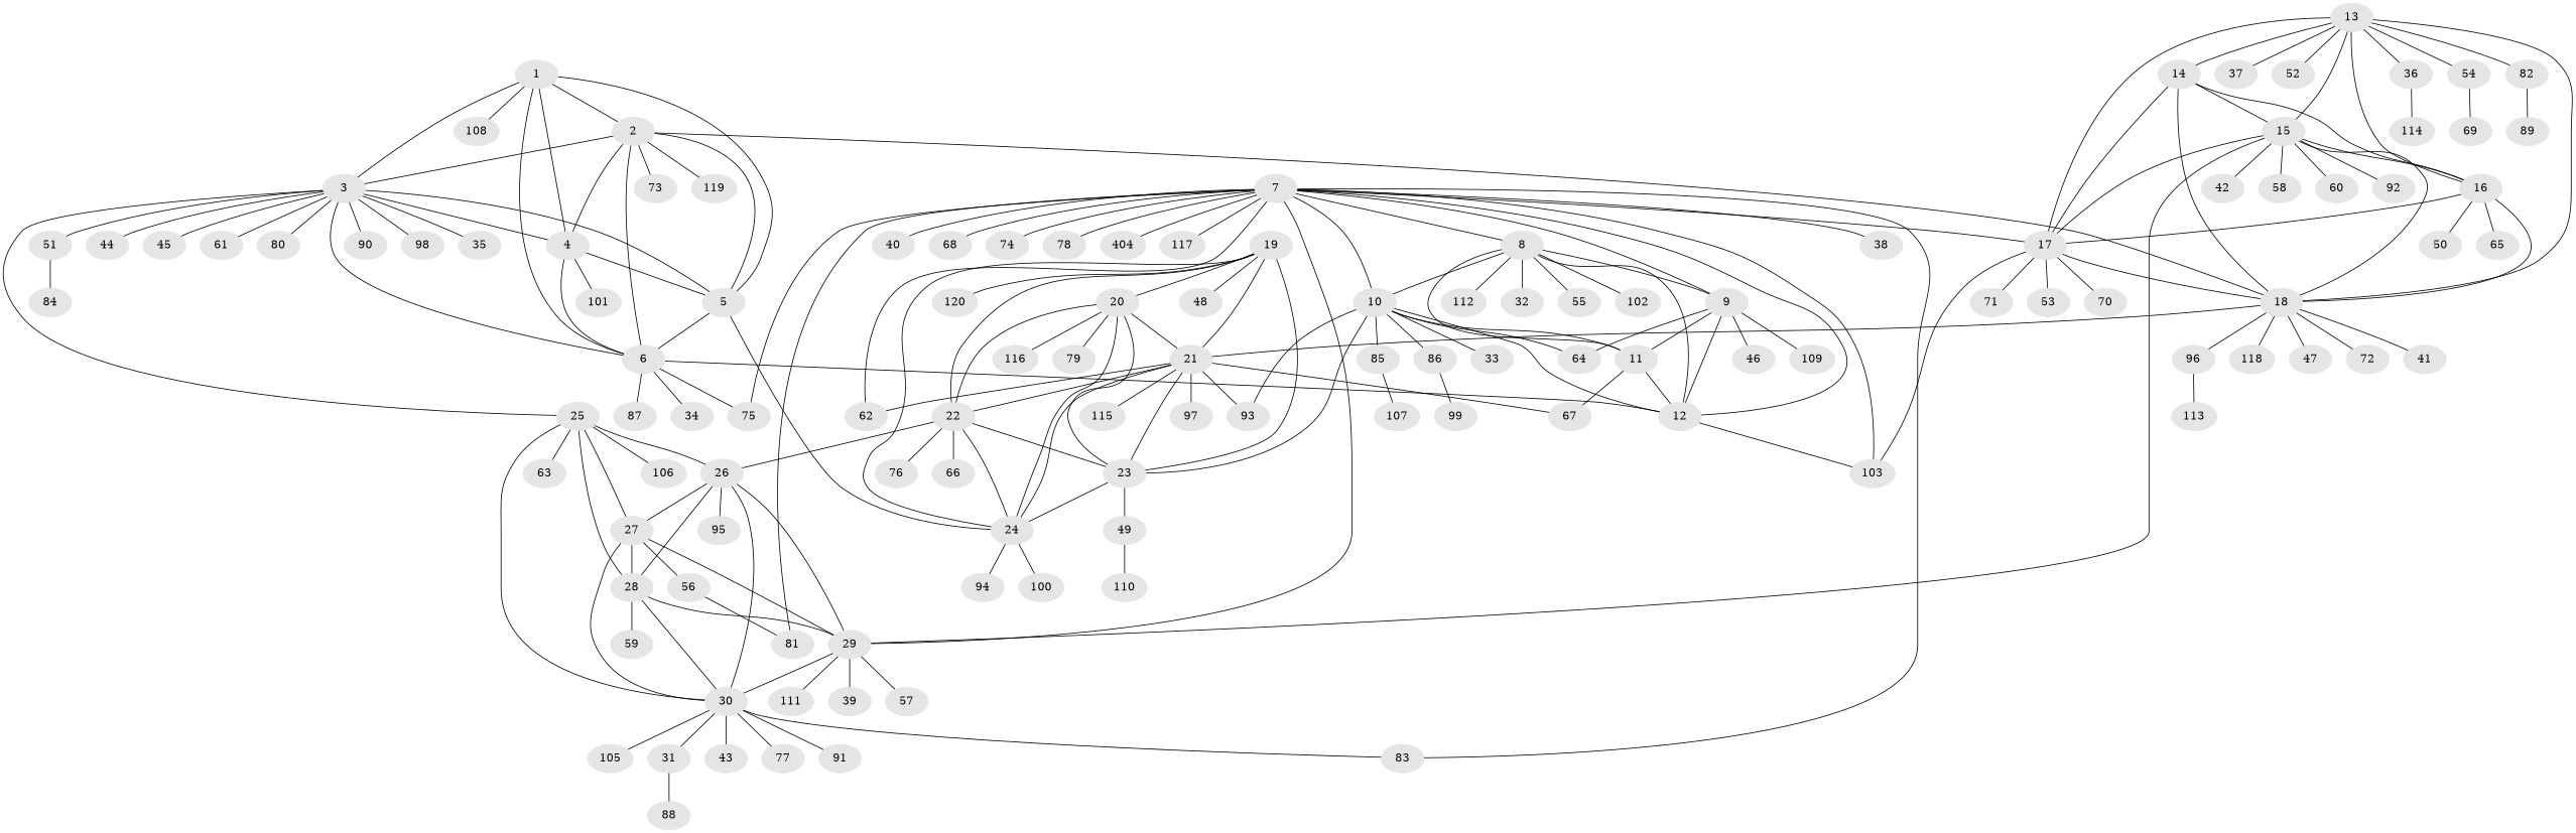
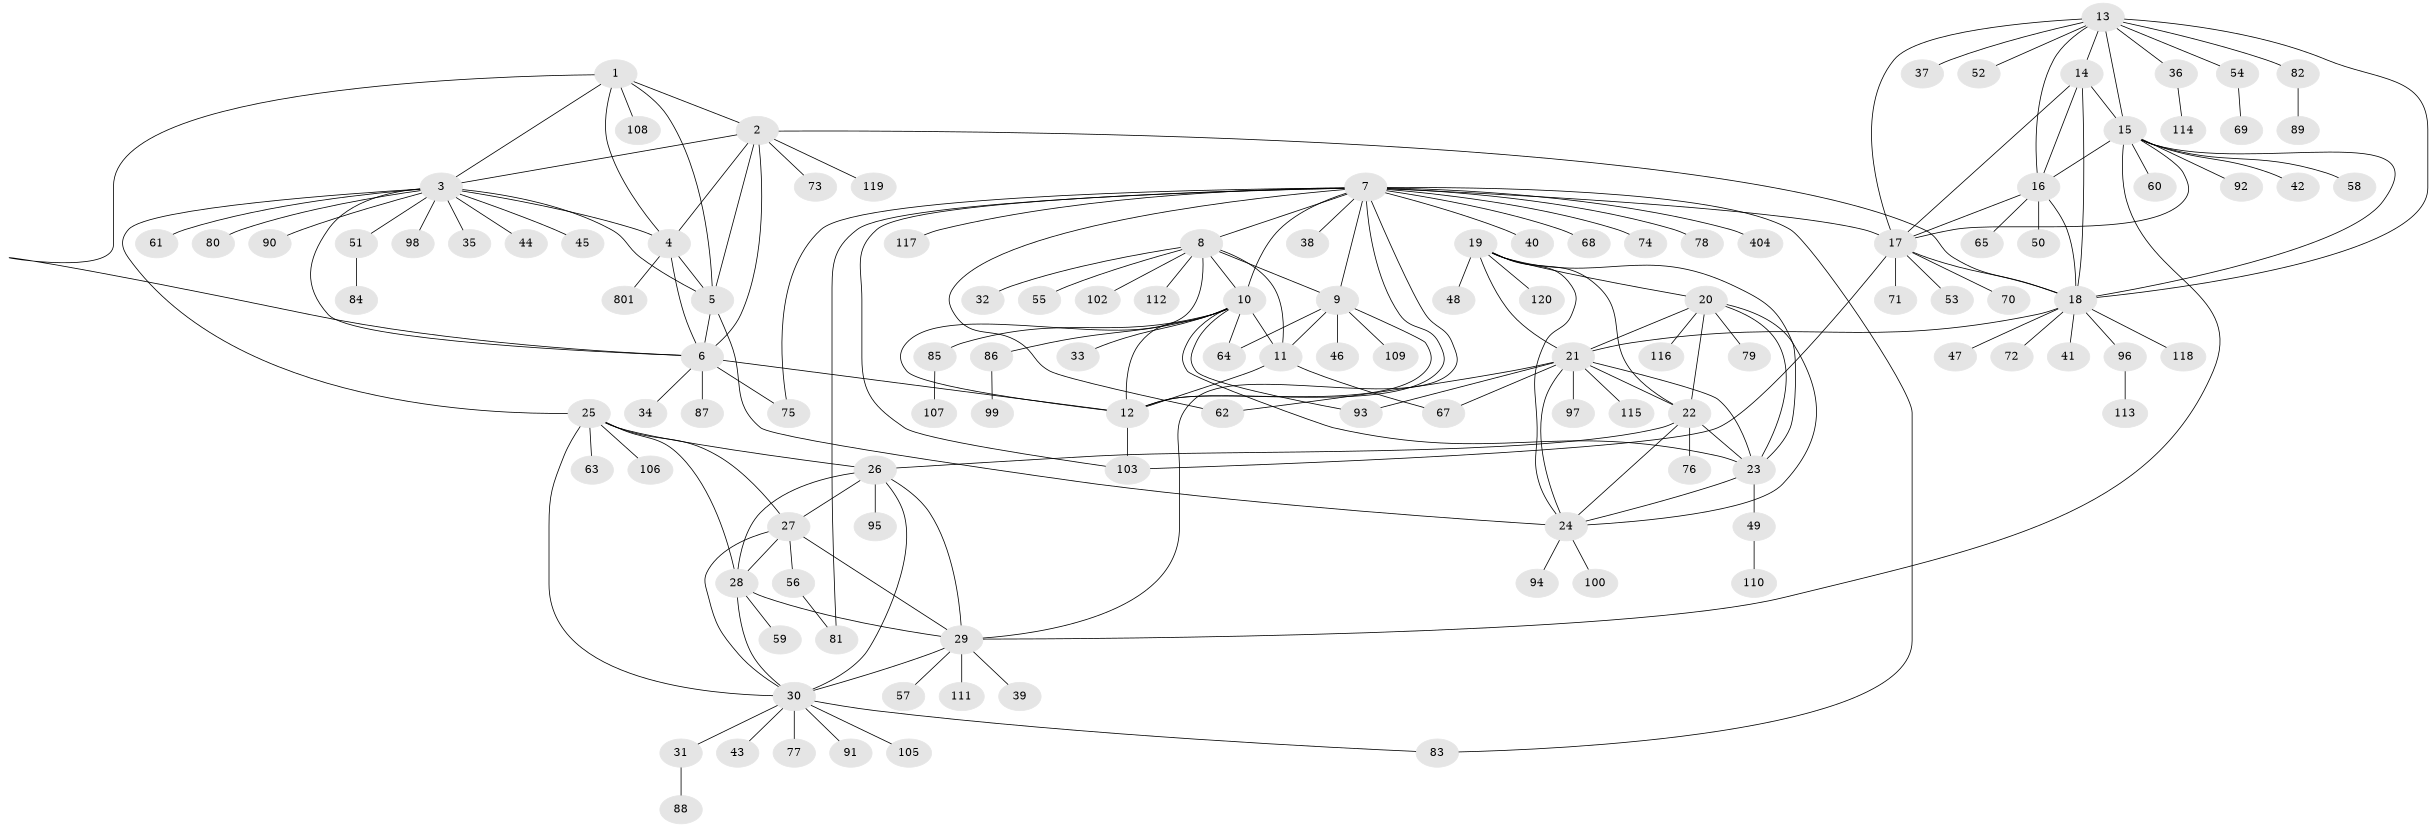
  graph {
    node [color=gray90 style=filled]
    1
    2
    3
    4
    5
    6
    108
    18
    73
    119
    25
    35
    44
    45
    51
    61
    80
    90
    98
-   101
+   101 [label=801]
    24
    12
    34
    75
    87
    21
    41
    47
    72
    96
    118
    26
    27
    28
    30
    63
    106
    84
    94
    100
    103
    7
    8
    9
    10
    17
    29
    38
    40
    62
    68
    74
    78
    81
    83
    n56 [label=404]
    117
    11
    32
    55
    102
    112
    46
    109
    64
    23
    33
    85
    86
    93
    67
    53
    70
    71
    39
    57
    111
    49
    107
    99
    13
    14
    15
    16
    36
    37
    52
    54
    82
    42
    58
    60
    92
    50
    65
    114
    69
    89
    22
    97
    115
    113
    19
    20
    48
    120
    79
    116
-   66
    76
    95
    110
    56
    59
    31
    43
    77
    91
    105
    88
    1 -- 2
    1 -- 3
    1 -- 4
    1 -- 5
    1 -- 6
    1 -- 108
    2 -- 3
    2 -- 4
    2 -- 5
    2 -- 6
    2 -- 18
    2 -- 73
    2 -- 119
    3 -- 4
    3 -- 5
    3 -- 6
    3 -- 25
    3 -- 35
    3 -- 44
    3 -- 45
    3 -- 51
    3 -- 61
    3 -- 80
    3 -- 90
    3 -- 98
    4 -- 5
    4 -- 6
    4 -- 101
    5 -- 6
    5 -- 24
    6 -- 12
    6 -- 34
    6 -- 75
    6 -- 87
    18 -- 21
    18 -- 41
    18 -- 47
    18 -- 72
    18 -- 96
    18 -- 118
    25 -- 26
    25 -- 27
    25 -- 28
    25 -- 30
    25 -- 63
    25 -- 106
    51 -- 84
    24 -- 94
    24 -- 100
    12 -- 103
    21 -- 24
    21 -- 62
    21 -- 23
    21 -- 93
    21 -- 67
    21 -- 22
    21 -- 97
    21 -- 115
    96 -- 113
    26 -- 27
    26 -- 28
    26 -- 30
    26 -- 29
    26 -- 95
    27 -- 28
    27 -- 30
    27 -- 29
    27 -- 56
    28 -- 30
    28 -- 29
    28 -- 59
    30 -- 83
    30 -- 31
    30 -- 43
    30 -- 77
    30 -- 91
    30 -- 105
    7 -- 12
    7 -- 75
    7 -- 103
    7 -- 8
    7 -- 9
    7 -- 10
    7 -- 17
    7 -- 29
    7 -- 38
    7 -- 40
    7 -- 62
    7 -- 68
    7 -- 74
    7 -- 78
    7 -- 81
    7 -- 83
    7 -- n56
    7 -- 117
    8 -- 12
    8 -- 9
    8 -- 10
    8 -- 11
    8 -- 32
    8 -- 55
    8 -- 102
    8 -- 112
    9 -- 12
    9 -- 11
    9 -- 46
    9 -- 109
    9 -- 64
    10 -- 12
    10 -- 11
    10 -- 64
    10 -- 23
    10 -- 33
    10 -- 85
    10 -- 86
    10 -- 93
    17 -- 18
    17 -- 103
    17 -- 53
    17 -- 70
    17 -- 71
    29 -- 30
    29 -- 39
    29 -- 57
    29 -- 111
    11 -- 12
    11 -- 67
    23 -- 24
    23 -- 49
    85 -- 107
    86 -- 99
    49 -- 110
    13 -- 18
    13 -- 17
    13 -- 14
    13 -- 15
    13 -- 16
    13 -- 36
    13 -- 37
    13 -- 52
    13 -- 54
    13 -- 82
    14 -- 18
    14 -- 17
    14 -- 15
    14 -- 16
    15 -- 18
    15 -- 17
    15 -- 29
    15 -- 16
    15 -- 42
    15 -- 58
    15 -- 60
    15 -- 92
    16 -- 18
    16 -- 17
    16 -- 50
    16 -- 65
    36 -- 114
    54 -- 69
    82 -- 89
    22 -- 24
    22 -- 26
    22 -- 23
-   22 -- 66
    22 -- 76
    19 -- 24
    19 -- 21
    19 -- 23
    19 -- 22
    19 -- 20
    19 -- 48
    19 -- 120
    20 -- 24
    20 -- 21
    20 -- 23
    20 -- 22
    20 -- 79
    20 -- 116
    56 -- 81
    31 -- 88
  }
